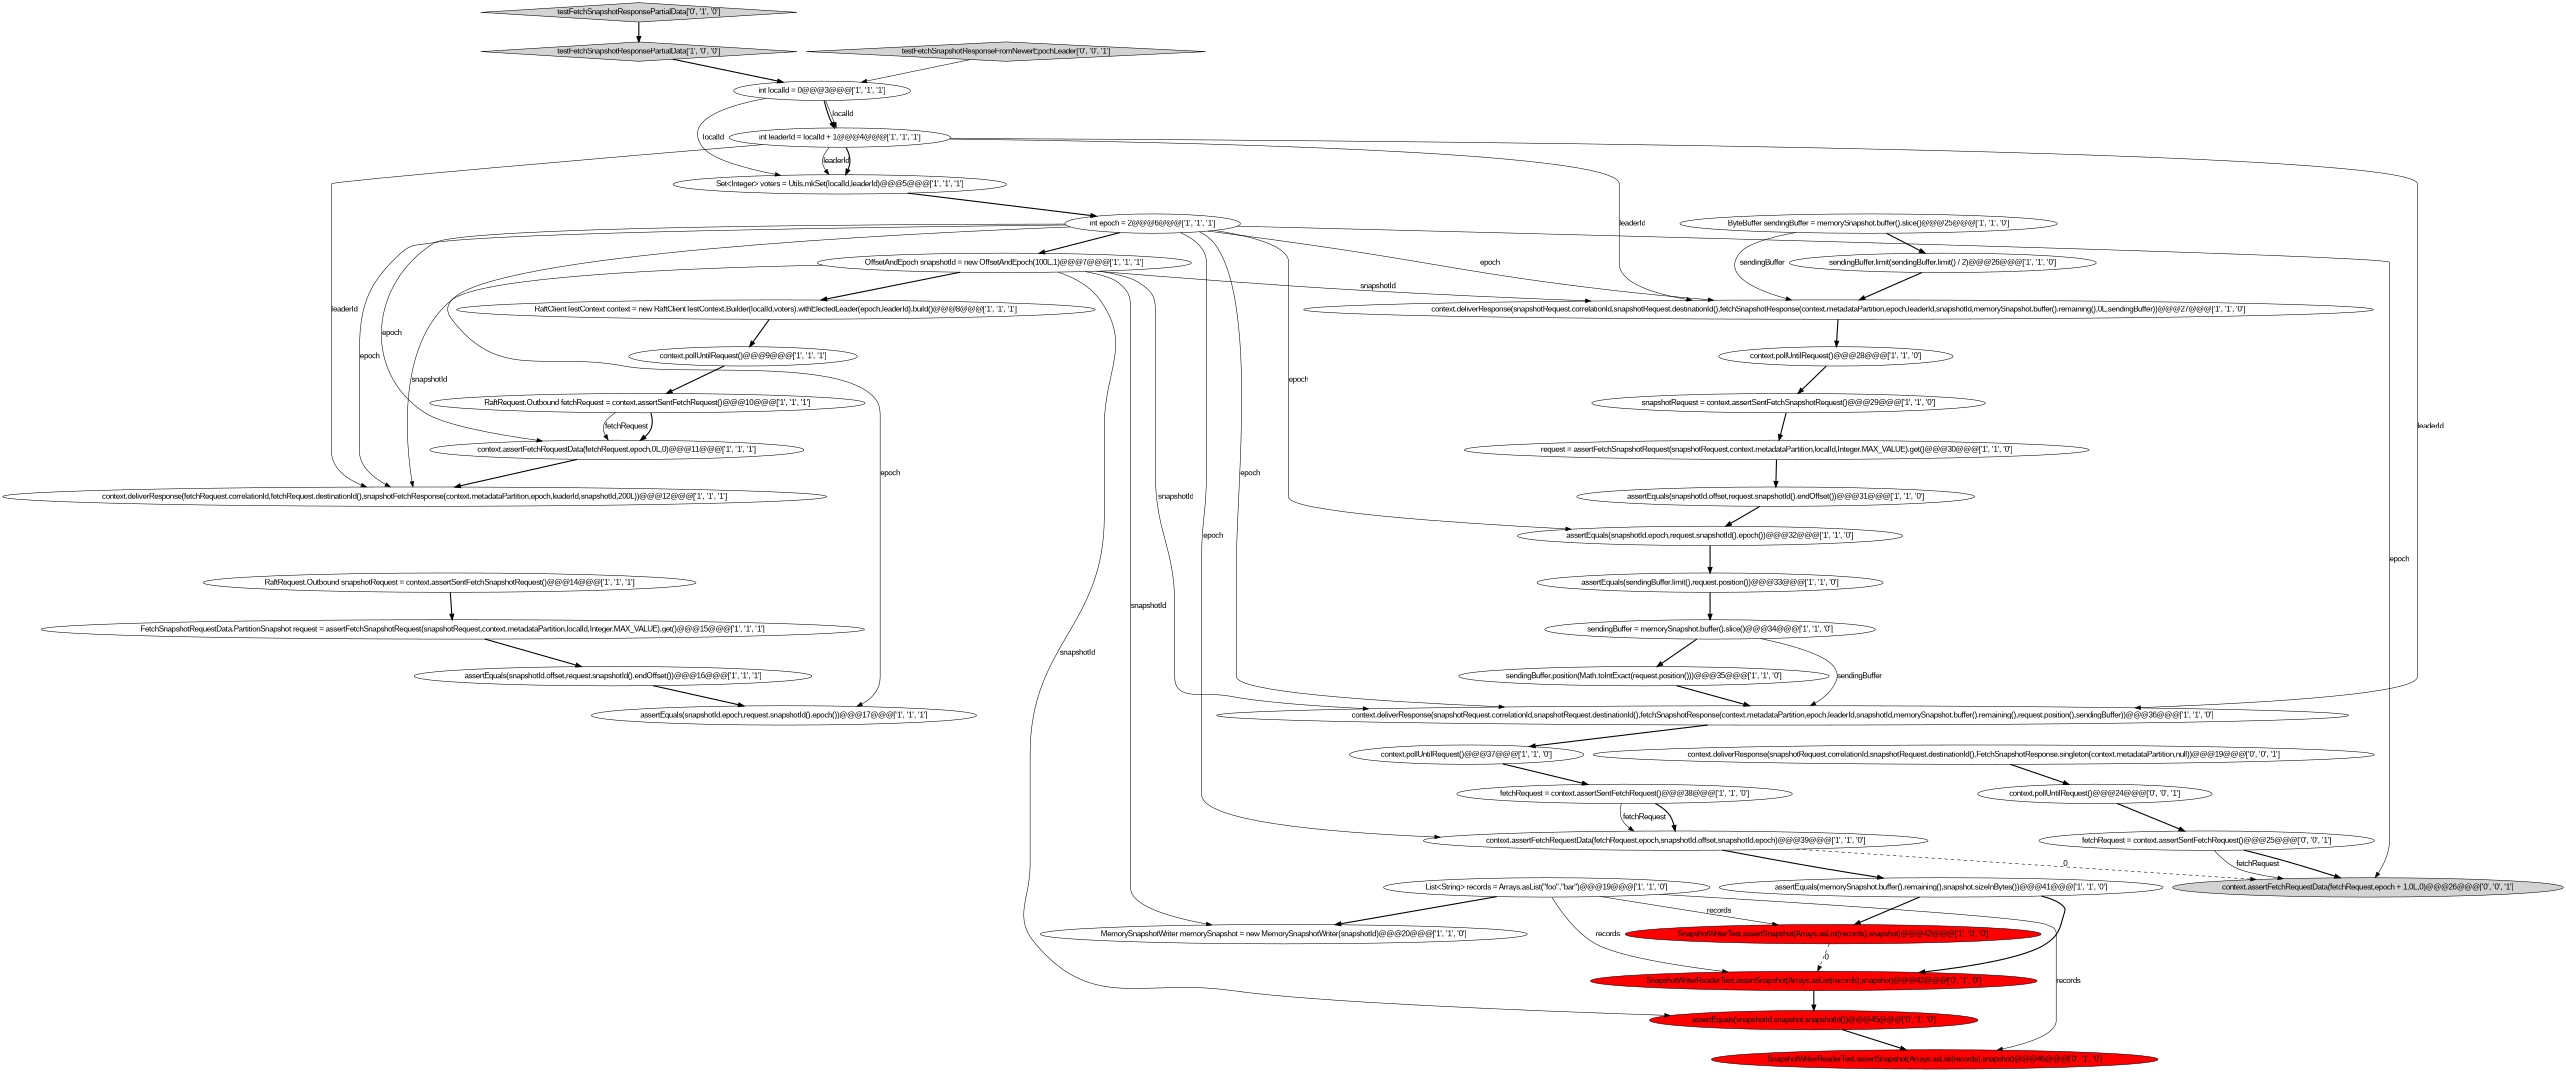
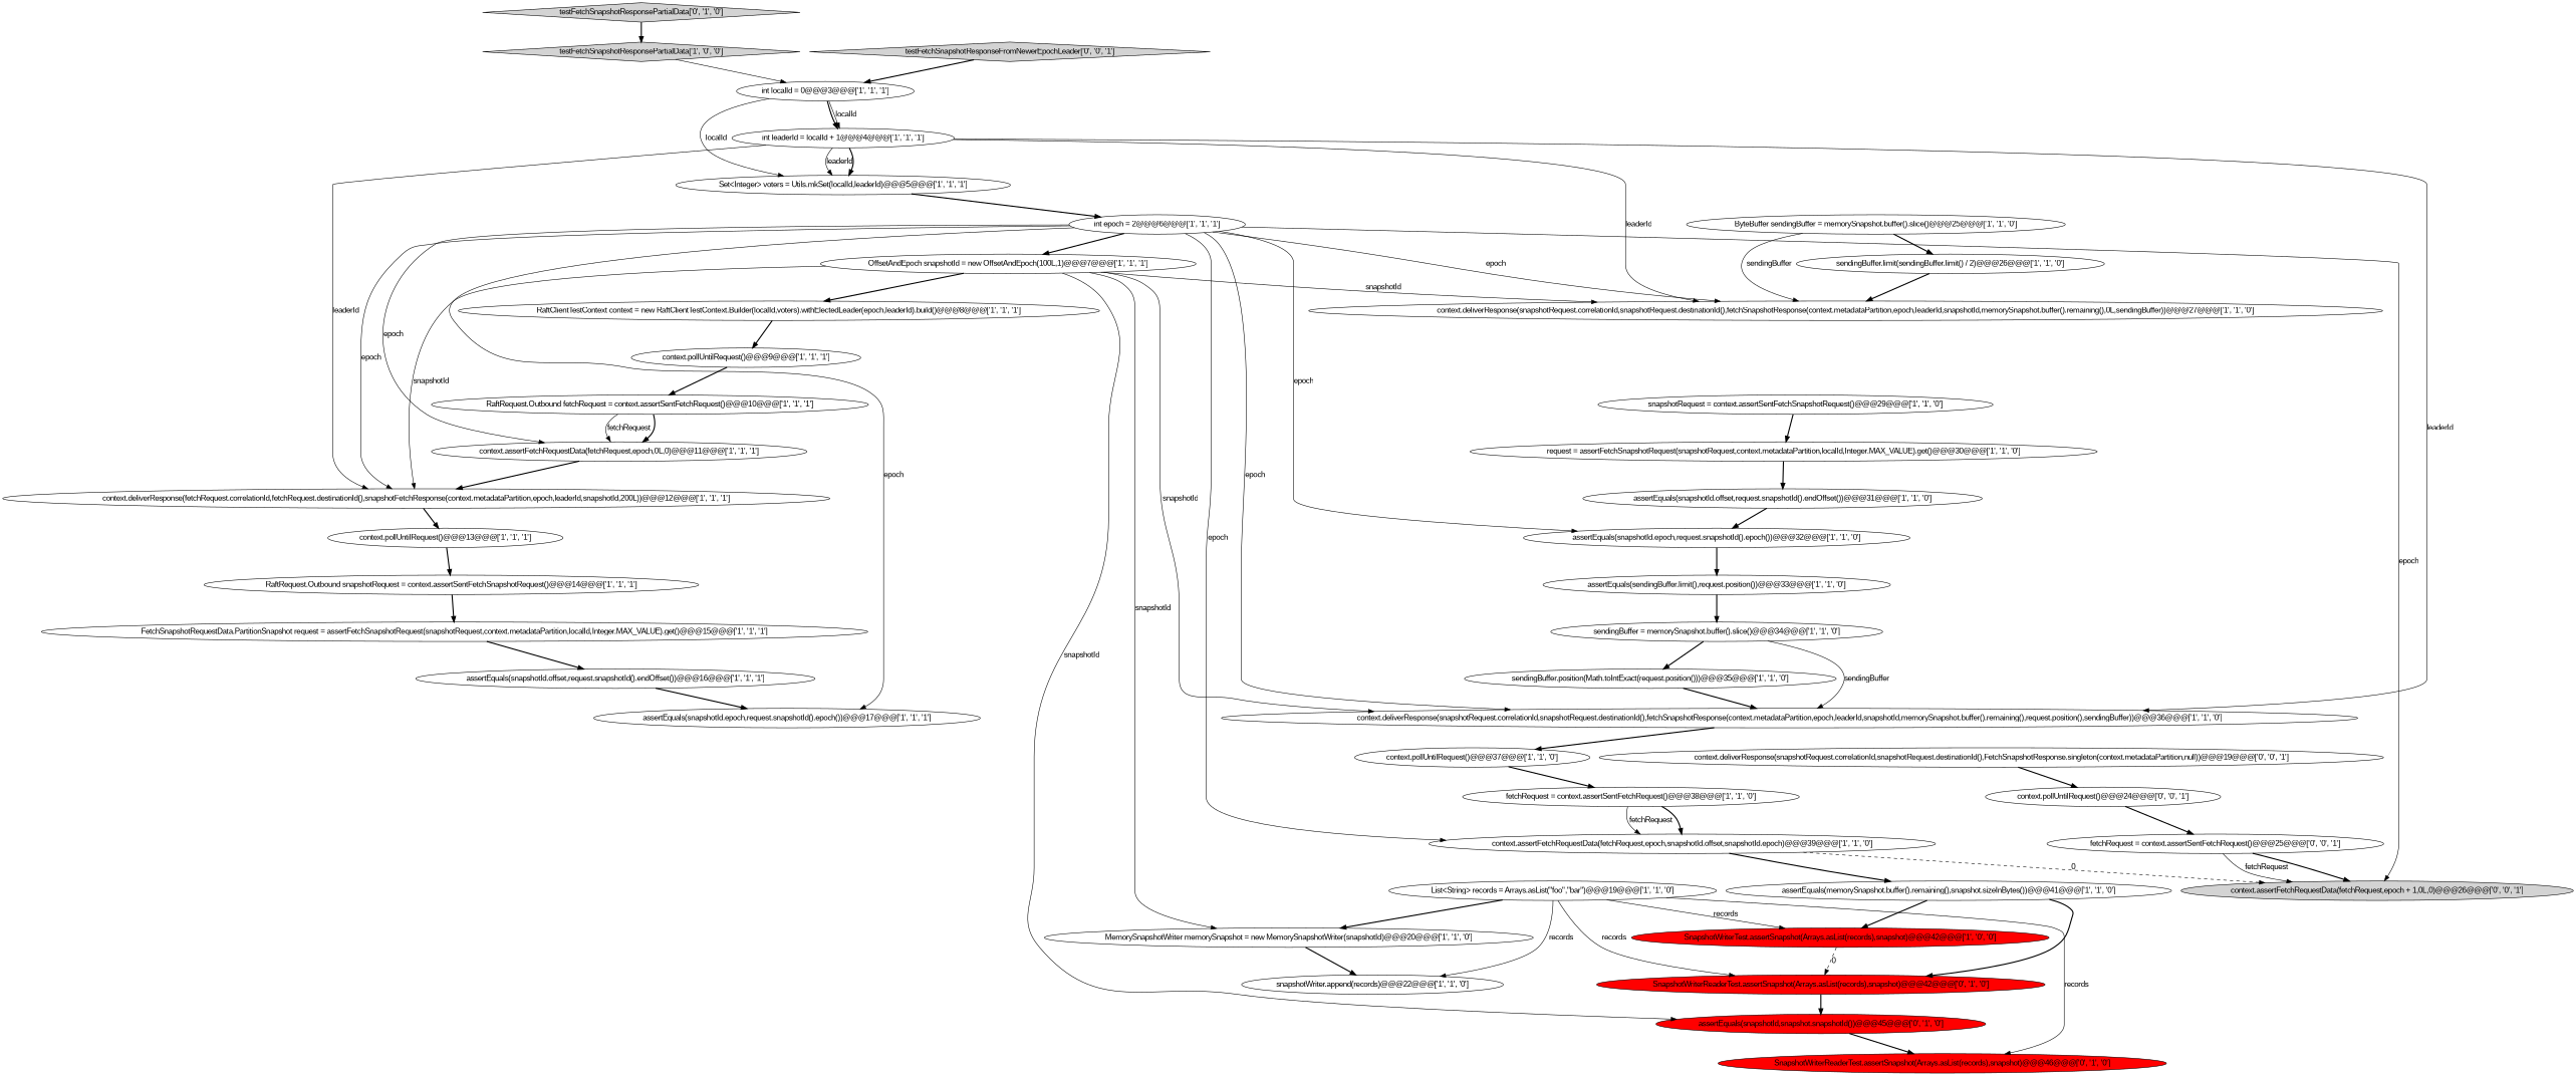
  digraph {
    fontname="Liberation Sans"
    node [fillcolor=white fontname="Liberation Sans" shape=ellipse style=filled]
    edge [fontname="Liberation Sans" style=bold]
+   n1 [label="snapshotWriter.append(records)@@@22@@@['1', '1', '0']"]
    n2 [fillcolor=lightgray label="testFetchSnapshotResponsePartialData['0', '1', '0']" shape=diamond]
    n3 [fillcolor=lightgray label="testFetchSnapshotResponsePartialData['1', '0', '0']" shape=diamond]
    n4 [label="int localId = 0@@@3@@@['1', '1', '1']"]
    n5 [label="int leaderId = localId + 1@@@4@@@['1', '1', '1']"]
    n6 [label="Set<Integer> voters = Utils.mkSet(localId,leaderId)@@@5@@@['1', '1', '1']"]
    n7 [label="context.pollUntilRequest()@@@24@@@['0', '0', '1']"]
    n8 [label="fetchRequest = context.assertSentFetchRequest()@@@25@@@['0', '0', '1']"]
    n9 [fillcolor=lightgray label="context.assertFetchRequestData(fetchRequest,epoch + 1,0L,0)@@@26@@@['0', '0', '1']"]
    n10 [label="context.assertFetchRequestData(fetchRequest,epoch,0L,0)@@@11@@@['1', '1', '1']"]
    n11 [label="context.deliverResponse(fetchRequest.correlationId,fetchRequest.destinationId(),snapshotFetchResponse(context.metadataPartition,epoch,leaderId,snapshotId,200L))@@@12@@@['1', '1', '1']"]
+   n12 [label="context.pollUntilRequest()@@@13@@@['1', '1', '1']"]
    n13 [fillcolor=red label="SnapshotWriterReaderTest.assertSnapshot(Arrays.asList(records),snapshot)@@@42@@@['0', '1', '0']"]
    n14 [fillcolor=red label="assertEquals(snapshotId,snapshot.snapshotId())@@@45@@@['0', '1', '0']"]
    n15 [fillcolor=red label="SnapshotWriterReaderTest.assertSnapshot(Arrays.asList(records),snapshot)@@@46@@@['0', '1', '0']"]
    n16 [label="snapshotRequest = context.assertSentFetchSnapshotRequest()@@@29@@@['1', '1', '0']"]
    n17 [label="request = assertFetchSnapshotRequest(snapshotRequest,context.metadataPartition,localId,Integer.MAX_VALUE).get()@@@30@@@['1', '1', '0']"]
    n18 [label="assertEquals(snapshotId.offset,request.snapshotId().endOffset())@@@31@@@['1', '1', '0']"]
    n19 [label="context.deliverResponse(snapshotRequest.correlationId,snapshotRequest.destinationId(),fetchSnapshotResponse(context.metadataPartition,epoch,leaderId,snapshotId,memorySnapshot.buffer().remaining(),request.position(),sendingBuffer))@@@36@@@['1', '1', '0']"]
    n20 [label="context.pollUntilRequest()@@@37@@@['1', '1', '0']"]
    n21 [label="fetchRequest = context.assertSentFetchRequest()@@@38@@@['1', '1', '0']"]
    n22 [label="assertEquals(snapshotId.epoch,request.snapshotId().epoch())@@@32@@@['1', '1', '0']"]
    n23 [label="assertEquals(sendingBuffer.limit(),request.position())@@@33@@@['1', '1', '0']"]
    n24 [label="context.assertFetchRequestData(fetchRequest,epoch,snapshotId.offset,snapshotId.epoch)@@@39@@@['1', '1', '0']"]
    n25 [label="RaftRequest.Outbound snapshotRequest = context.assertSentFetchSnapshotRequest()@@@14@@@['1', '1', '1']"]
    n26 [label="FetchSnapshotRequestData.PartitionSnapshot request = assertFetchSnapshotRequest(snapshotRequest,context.metadataPartition,localId,Integer.MAX_VALUE).get()@@@15@@@['1', '1', '1']"]
    n27 [label="assertEquals(snapshotId.offset,request.snapshotId().endOffset())@@@16@@@['1', '1', '1']"]
    n28 [label="context.deliverResponse(snapshotRequest.correlationId,snapshotRequest.destinationId(),fetchSnapshotResponse(context.metadataPartition,epoch,leaderId,snapshotId,memorySnapshot.buffer().remaining(),0L,sendingBuffer))@@@27@@@['1', '1', '0']"]
-   n29 [label="context.pollUntilRequest()@@@28@@@['1', '1', '0']"]
    n30 [label="context.pollUntilRequest()@@@9@@@['1', '1', '1']"]
    n31 [label="RaftRequest.Outbound fetchRequest = context.assertSentFetchRequest()@@@10@@@['1', '1', '1']"]
    n32 [label="ByteBuffer sendingBuffer = memorySnapshot.buffer().slice()@@@25@@@['1', '1', '0']"]
    n33 [label="sendingBuffer.limit(sendingBuffer.limit() / 2)@@@26@@@['1', '1', '0']"]
    n34 [fillcolor=lightgray label="testFetchSnapshotResponseFromNewerEpochLeader['0', '0', '1']" shape=diamond]
    n35 [label="sendingBuffer = memorySnapshot.buffer().slice()@@@34@@@['1', '1', '0']"]
    n36 [label="sendingBuffer.position(Math.toIntExact(request.position()))@@@35@@@['1', '1', '0']"]
    n37 [label="assertEquals(memorySnapshot.buffer().remaining(),snapshot.sizeInBytes())@@@41@@@['1', '1', '0']"]
    n38 [label="int epoch = 2@@@6@@@['1', '1', '1']"]
    n39 [label="List<String> records = Arrays.asList(\"foo\",\"bar\")@@@19@@@['1', '1', '0']"]
    n40 [fillcolor=red label="SnapshotWriterTest.assertSnapshot(Arrays.asList(records),snapshot)@@@42@@@['1', '0', '0']"]
    n41 [label="MemorySnapshotWriter memorySnapshot = new MemorySnapshotWriter(snapshotId)@@@20@@@['1', '1', '0']"]
    n42 [label="OffsetAndEpoch snapshotId = new OffsetAndEpoch(100L,1)@@@7@@@['1', '1', '1']"]
    n43 [label="RaftClientTestContext context = new RaftClientTestContext.Builder(localId,voters).withElectedLeader(epoch,leaderId).build()@@@8@@@['1', '1', '1']"]
    n44 [label="assertEquals(snapshotId.epoch,request.snapshotId().epoch())@@@17@@@['1', '1', '1']"]
    n45 [label="context.deliverResponse(snapshotRequest.correlationId,snapshotRequest.destinationId(),FetchSnapshotResponse.singleton(context.metadataPartition,null))@@@19@@@['0', '0', '1']"]
    n2 -> n3
-   n3 -> n4
+   n3 -> n4 [style=solid]
    n4 -> n5 [label=localId style=solid]
    n4 -> n5
    n4 -> n6 [label=localId style=solid]
    n5 -> n6 [label=leaderId style=solid]
    n5 -> n6
    n5 -> n11 [label=leaderId style=solid]
    n5 -> n19 [label=leaderId style=solid]
    n5 -> n28 [label=leaderId style=solid]
    n6 -> n38
    n7 -> n8
    n8 -> n9
    n8 -> n9 [label=fetchRequest style=solid]
    n10 -> n11
+   n11 -> n12
+   n12 -> n25
    n13 -> n14
    n14 -> n15
    n16 -> n17
    n17 -> n18
    n18 -> n22
    n19 -> n20
    n20 -> n21
    n21 -> n24
    n21 -> n24 [label=fetchRequest style=solid]
    n22 -> n23
    n23 -> n35
    n24 -> n9 [label=0 style=dashed]
    n24 -> n37
    n25 -> n26
    n26 -> n27
    n27 -> n44
-   n28 -> n29
-   n29 -> n16
    n30 -> n31
    n31 -> n10
    n31 -> n10 [label=fetchRequest style=solid]
    n32 -> n28 [label=sendingBuffer style=solid]
    n32 -> n33
    n33 -> n28
-   n34 -> n4 [style=solid]
+   n34 -> n4
    n35 -> n19 [label=sendingBuffer style=solid]
    n35 -> n36
    n36 -> n19
    n37 -> n13
    n37 -> n40
    n38 -> n9 [label=epoch style=solid]
    n38 -> n10 [label=epoch style=solid]
    n38 -> n11 [label=epoch style=solid]
    n38 -> n19 [label=epoch style=solid]
    n38 -> n22 [label=epoch style=solid]
    n38 -> n24 [label=epoch style=solid]
    n38 -> n28 [label=epoch style=solid]
    n38 -> n42
    n38 -> n44 [label=epoch style=solid]
+   n39 -> n1 [label=records style=solid]
    n39 -> n13 [label=records style=solid]
    n39 -> n15 [label=records style=solid]
    n39 -> n40 [label=records style=solid]
    n39 -> n41
    n40 -> n13 [label=0 style=dashed]
+   n41 -> n1
    n42 -> n11 [label=snapshotId style=solid]
    n42 -> n14 [label=snapshotId style=solid]
    n42 -> n19 [label=snapshotId style=solid]
    n42 -> n28 [label=snapshotId style=solid]
    n42 -> n41 [label=snapshotId style=solid]
    n42 -> n43
    n43 -> n30
    n45 -> n7
  }
